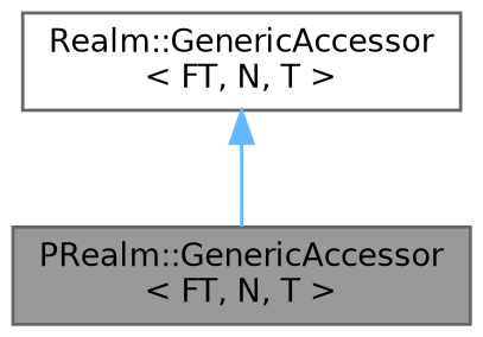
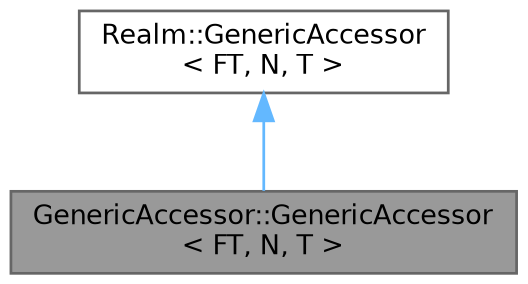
  digraph {
    node [color=gray40 fontname=Helvetica fontsize=10 shape=box style=filled]
-   n1 [fillcolor=grey60 fontcolor=black height=0.2 label="PRealm::GenericAccessor\l\< FT, N, T \>" width=0.4]
+   n1 [fillcolor=grey60 fontcolor=black height=0.2 label="GenericAccessor::GenericAccessor\l\< FT, N, T \>" width=0.4]
    n2 [fillcolor=white height=0.2 label="Realm::GenericAccessor\l\< FT, N, T \>" width=0.4]
    n2 -> n1 [color=steelblue1 dir=back fontname=Helvetica fontsize=10 labelfontname=Helvetica labelfontsize=10 style=solid]
  }
